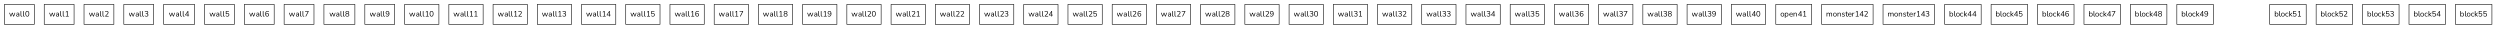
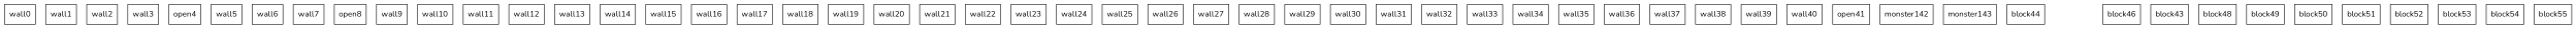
  graph {
    fontname=Nunito
    node [shape=box fontname=Nunito]
    wall0
    wall1
    wall2
    wall3
-   wall4
+   wall4 [label=open4]
    wall5
    wall6
    wall7
-   wall8
+   wall8 [label=open8]
    wall9
    wall10
    wall11
    wall12
    wall13
    wall14
    wall15
    wall16
    wall17
    wall18
    wall19
    wall20
    wall21
    wall22
    wall23
    wall24
    wall25
    wall26
    wall27
    wall28
    wall29
    wall30
    wall31
    wall32
    wall33
    wall34
    wall35
    wall36
    wall37
    wall38
    wall39
    wall40
    open41
    monster142
    monster143
    block44
-   block45
    block46
-   block47
+   block47 [label=block43]
    block48
    block49
+   block50
    block51
    block52
    block53
    block54
    block55
  }
